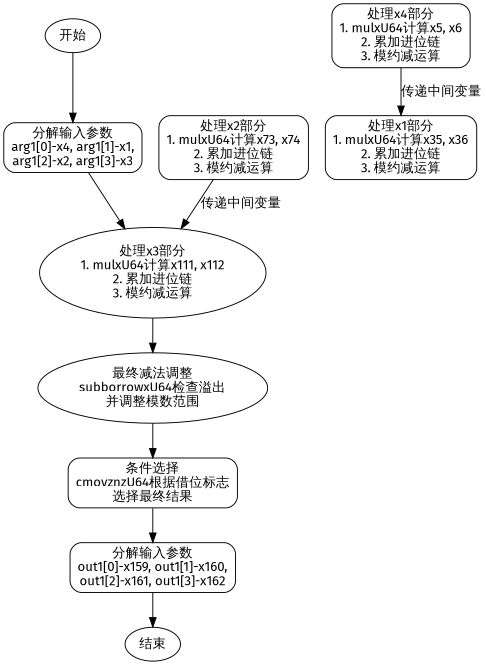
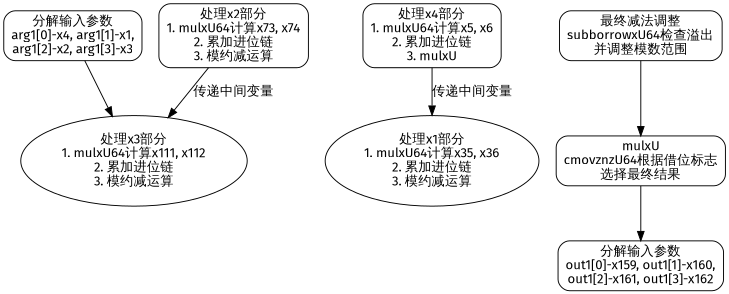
  digraph {
    fontname="Fira Sans"
    rankdir=TB
    node [fontname="Fira Sans" shape=rectangle style=rounded]
    edge [fontname="Fira Sans"]
-   n1 [label="开始" shape=ellipse]
    n2 [label="分解输入参数\narg1[0]-x4, arg1[1]-x1,\narg1[2]-x2, arg1[3]-x3"]
    n3 [label="处理x3部分\n1. mulxU64计算x111, x112\n2. 累加进位链\n3. 模约减运算" shape=ellipse]
-   n4 [label="结束" shape=ellipse]
-   n5 [label="处理x4部分\n1. mulxU64计算x5, x6\n2. 累加进位链\n3. 模约减运算"]
-   n6 [label="处理x1部分\n1. mulxU64计算x35, x36\n2. 累加进位链\n3. 模约减运算"]
+   n5 [label="处理x4部分\n1. mulxU64计算x5, x6\n2. 累加进位链\n3. mulxU"]
+   n6 [label="处理x1部分\n1. mulxU64计算x35, x36\n2. 累加进位链\n3. 模约减运算" shape=ellipse]
    n7 [label="处理x2部分\n1. mulxU64计算x73, x74\n2. 累加进位链\n3. 模约减运算"]
-   n8 [label="最终减法调整\nsubborrowxU64检查溢出\n并调整模数范围" shape=ellipse]
-   n9 [label="条件选择\ncmovznzU64根据借位标志\n选择最终结果"]
+   n8 [label="最终减法调整\nsubborrowxU64检查溢出\n并调整模数范围"]
+   n9 [label="mulxU\ncmovznzU64根据借位标志\n选择最终结果"]
    n10 [label="分解输入参数\nout1[0]-x159, out1[1]-x160,\nout1[2]-x161, out1[3]-x162"]
-   n1 -> n2
    n2 -> n3
-   n3 -> n8
    n5 -> n6 [label="传递中间变量"]
    n7 -> n3 [label="传递中间变量"]
    n8 -> n9
    n9 -> n10
-   n10 -> n4
  }
